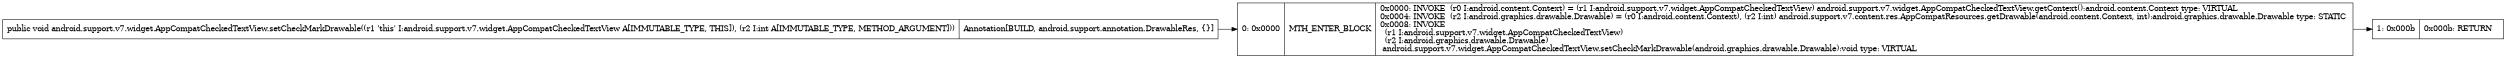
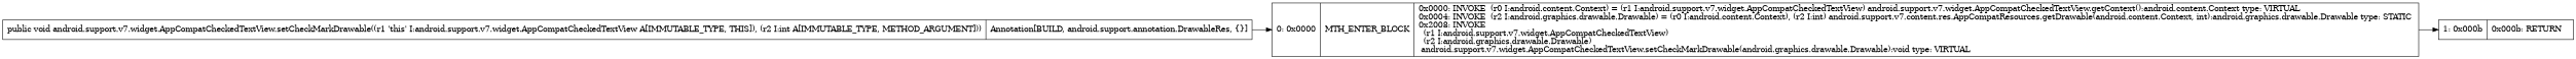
  digraph {
    rankdir=LR
    node [shape=record]
-   n1 [label="{0\:\ 0x0000|MTH_ENTER_BLOCK\l|0x0000: INVOKE  (r0 I:android.content.Context) = (r1 I:android.support.v7.widget.AppCompatCheckedTextView) android.support.v7.widget.AppCompatCheckedTextView.getContext():android.content.Context type: VIRTUAL \l0x0004: INVOKE  (r2 I:android.graphics.drawable.Drawable) = (r0 I:android.content.Context), (r2 I:int) android.support.v7.content.res.AppCompatResources.getDrawable(android.content.Context, int):android.graphics.drawable.Drawable type: STATIC \l0x0008: INVOKE  \l  (r1 I:android.support.v7.widget.AppCompatCheckedTextView)\l  (r2 I:android.graphics.drawable.Drawable)\l android.support.v7.widget.AppCompatCheckedTextView.setCheckMarkDrawable(android.graphics.drawable.Drawable):void type: VIRTUAL \l}"]
+   n1 [label="{0\:\ 0x0000|MTH_ENTER_BLOCK\l|0x0000: INVOKE  (r0 I:android.content.Context) = (r1 I:android.support.v7.widget.AppCompatCheckedTextView) android.support.v7.widget.AppCompatCheckedTextView.getContext():android.content.Context type: VIRTUAL \l0x0004: INVOKE  (r2 I:android.graphics.drawable.Drawable) = (r0 I:android.content.Context), (r2 I:int) android.support.v7.content.res.AppCompatResources.getDrawable(android.content.Context, int):android.graphics.drawable.Drawable type: STATIC \l0x2008: INVOKE  \l  (r1 I:android.support.v7.widget.AppCompatCheckedTextView)\l  (r2 I:android.graphics.drawable.Drawable)\l android.support.v7.widget.AppCompatCheckedTextView.setCheckMarkDrawable(android.graphics.drawable.Drawable):void type: VIRTUAL \l}"]
    n2 [label="{1\:\ 0x000b|0x000b: RETURN   \l}"]
    n3 [label="{public void android.support.v7.widget.AppCompatCheckedTextView.setCheckMarkDrawable((r1 'this' I:android.support.v7.widget.AppCompatCheckedTextView A[IMMUTABLE_TYPE, THIS]), (r2 I:int A[IMMUTABLE_TYPE, METHOD_ARGUMENT]))  | Annotation[BUILD, android.support.annotation.DrawableRes, \{\}]\l}"]
    n1 -> n2
    n3 -> n1
  }
